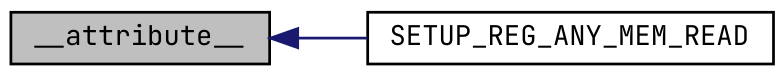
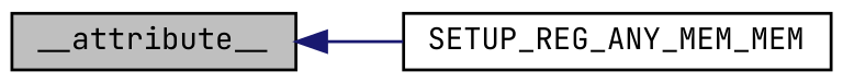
  digraph {
    rankdir=LR
    fontname="JetBrains Mono"
    node [color=black fontname="JetBrains Mono" fontsize=10 shape=record style=filled]
    n1 [fillcolor=grey75 fontcolor=black height=0.2 label=__attribute__ width=0.4]
-   n2 [fillcolor=white height=0.2 label=SETUP_REG_ANY_MEM_READ width=0.4]
+   n2 [fillcolor=white height=0.2 label=SETUP_REG_ANY_MEM_MEM width=0.4]
    n1 -> n2 [color=midnightblue dir=back fontname="JetBrains Mono" fontsize=10 labelfontname=Helvetica labelfontsize=10 style=solid]
  }
